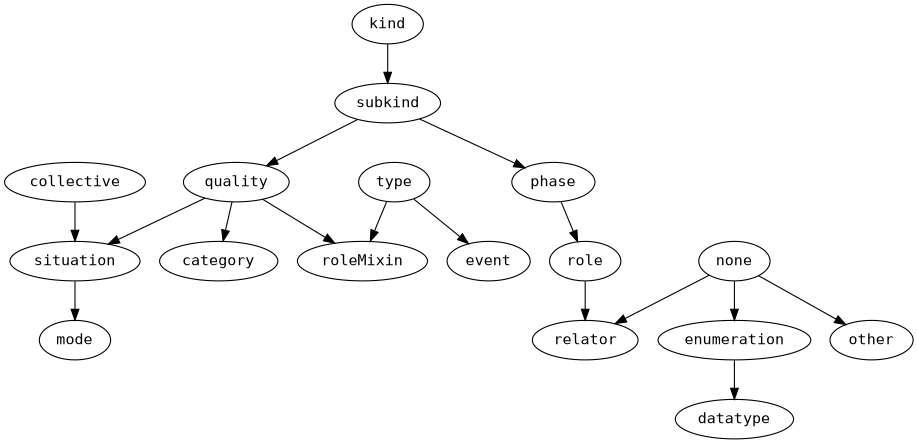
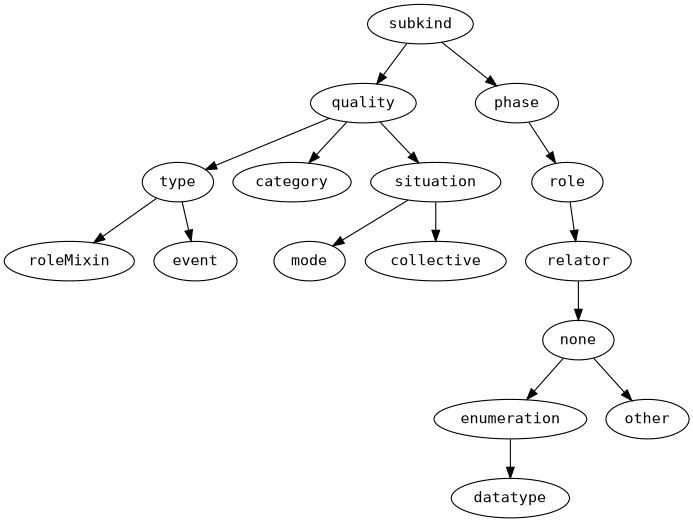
  strict digraph {
    fontname="DejaVu Sans Mono"
    node [fontname="DejaVu Sans Mono"]
    edge [fontname="DejaVu Sans Mono"]
-   kind
    subkind
    quality
    phase
    type
    category
    situation
    role
    roleMixin
    event
    mode
    collective
    relator
    none
    enumeration
    other
    datatype
-   kind -> subkind
    subkind -> quality
    subkind -> phase
-   quality -> roleMixin
+   quality -> type
    quality -> category
    quality -> situation
    phase -> role
    type -> roleMixin
    type -> event
    situation -> mode
-   collective -> situation
+   situation -> collective
    role -> relator
-   none -> relator
+   relator -> none
    none -> enumeration
    none -> other
    enumeration -> datatype
  }
